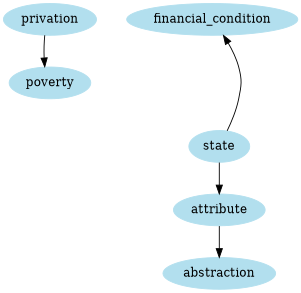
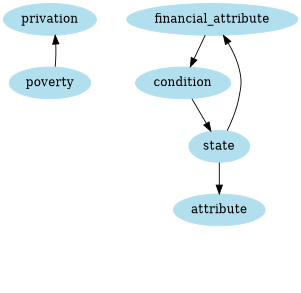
  digraph {
    node [color=lightblue2 style=filled]
    privation
    poverty
-   financial_condition
+   financial_condition [label=financial_attribute]
+   condition
    state
    attribute
-   abstraction
-   privation -> poverty
+   poverty -> privation
+   financial_condition -> condition
+   condition -> state
    state -> financial_condition
    state -> attribute
-   attribute -> abstraction
  }
